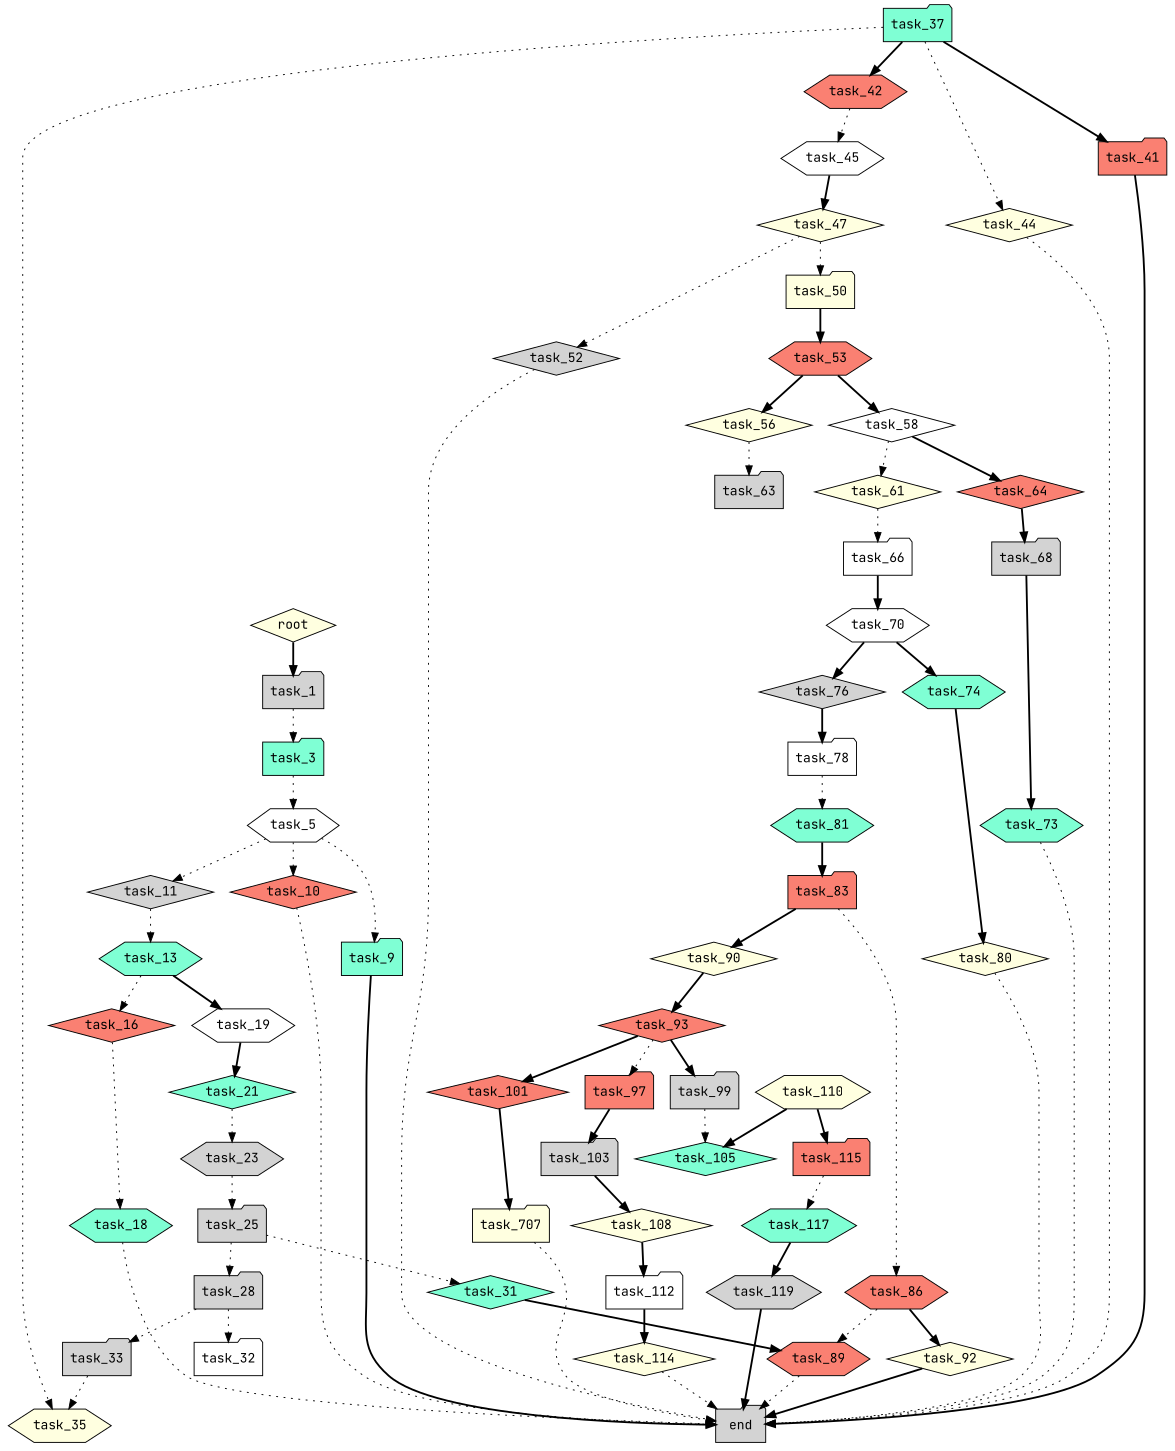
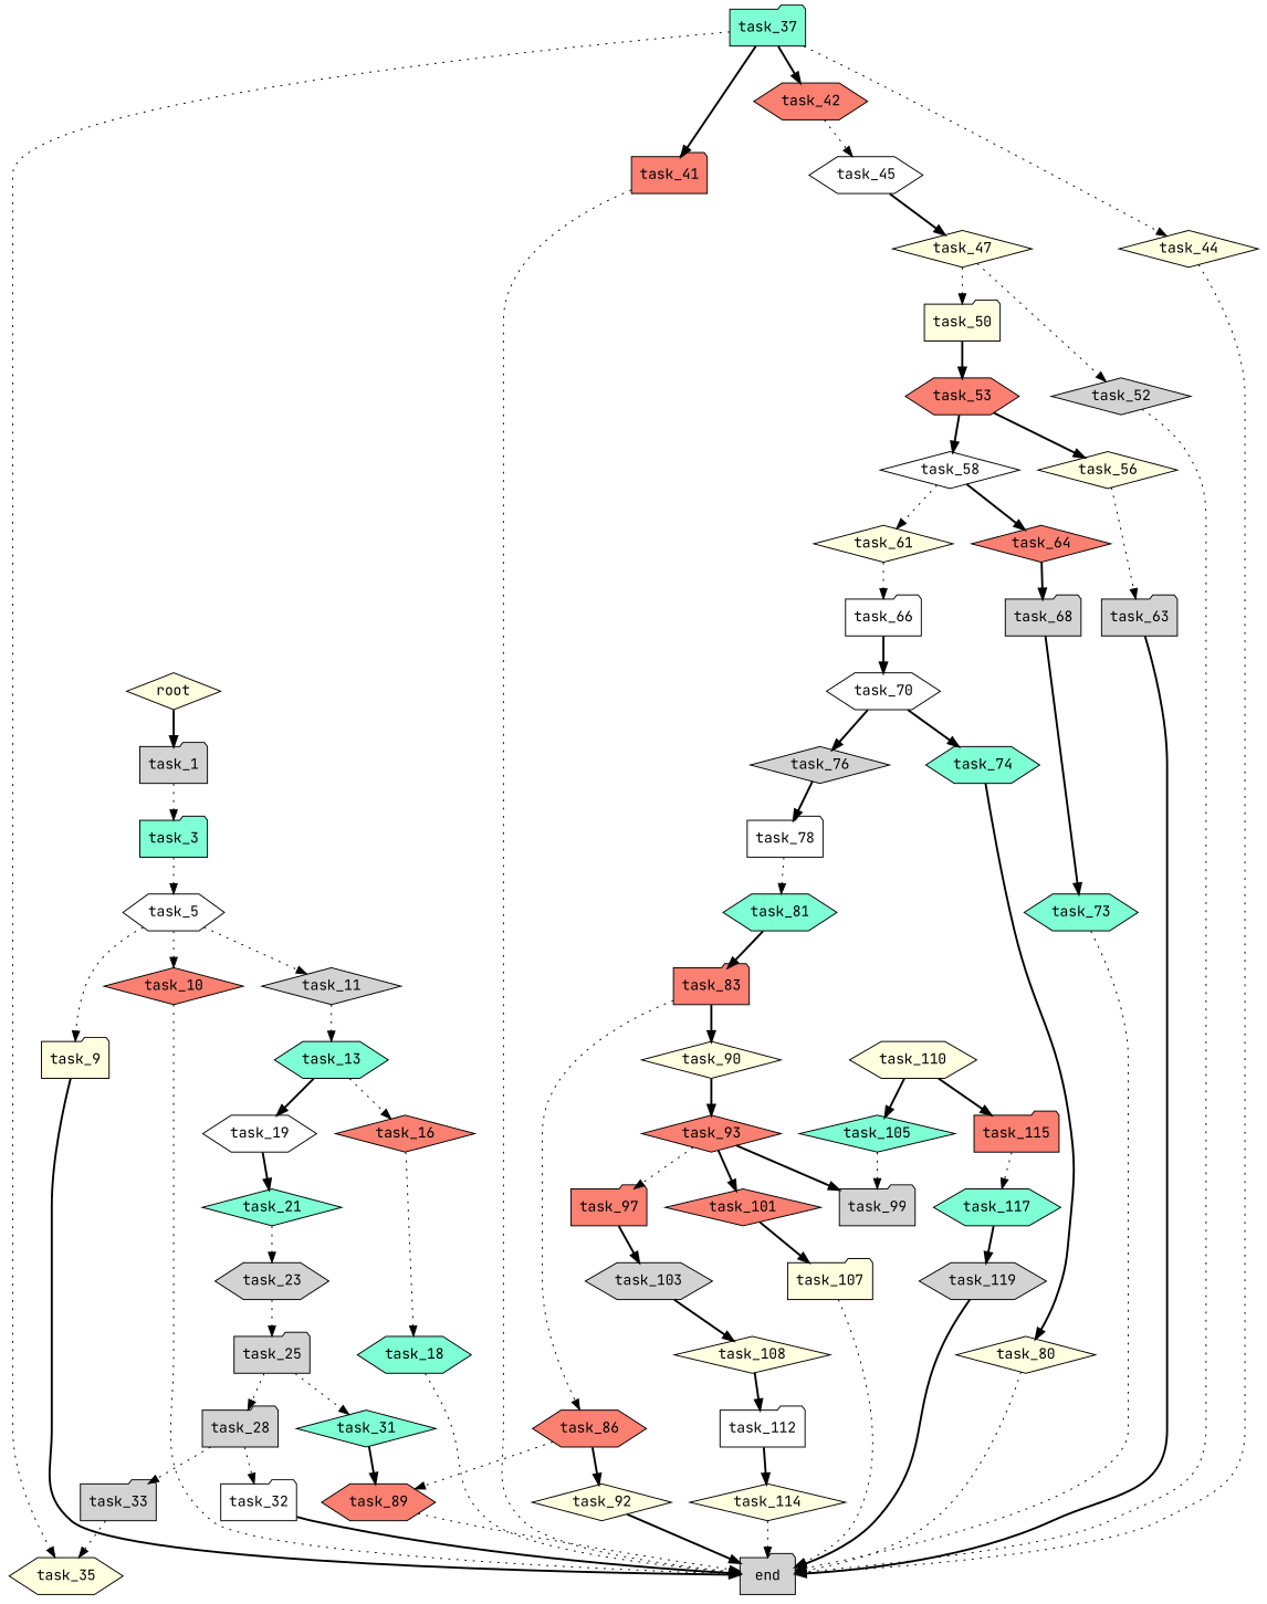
  digraph {
    fontname="JetBrains Mono"
    node [fillcolor=lightyellow fontname="JetBrains Mono" shape=diamond style=filled]
    edge [fontname="JetBrains Mono" style=bold]
    root
    task_1 [fillcolor=lightgrey shape=folder]
    task_3 [fillcolor=aquamarine shape=folder]
    task_5 [fillcolor=white shape=hexagon]
-   task_9 [fillcolor=aquamarine shape=folder]
+   task_9 [shape=folder]
    task_10 [fillcolor=salmon]
    task_11 [fillcolor=lightgrey]
    end [fillcolor=lightgrey shape=folder]
    task_13 [fillcolor=aquamarine shape=hexagon]
    task_16 [fillcolor=salmon]
    task_19 [fillcolor=white shape=hexagon]
    task_18 [fillcolor=aquamarine shape=hexagon]
    task_21 [fillcolor=aquamarine]
    task_23 [fillcolor=lightgrey shape=hexagon]
    task_25 [fillcolor=lightgrey shape=folder]
    task_28 [fillcolor=lightgrey shape=folder]
    task_31 [fillcolor=aquamarine]
    task_32 [fillcolor=white shape=folder]
    task_33 [fillcolor=lightgrey shape=folder]
    task_89 [fillcolor=salmon shape=hexagon]
    task_35 [shape=hexagon]
    task_37 [fillcolor=aquamarine shape=folder]
    task_41 [fillcolor=salmon shape=folder]
    task_42 [fillcolor=salmon shape=hexagon]
    task_44
    task_45 [fillcolor=white shape=hexagon]
    task_47
    task_50 [shape=folder]
    task_52 [fillcolor=lightgrey]
    task_53 [fillcolor=salmon shape=hexagon]
    task_56
    task_58 [fillcolor=white]
    task_63 [fillcolor=lightgrey shape=folder]
    task_61
    task_64 [fillcolor=salmon]
    task_66 [fillcolor=white shape=folder]
    task_68 [fillcolor=lightgrey shape=folder]
    task_70 [fillcolor=white shape=hexagon]
    task_73 [fillcolor=aquamarine shape=hexagon]
    task_74 [fillcolor=aquamarine shape=hexagon]
    task_76 [fillcolor=lightgrey]
    task_80
    task_78 [fillcolor=white shape=folder]
    task_81 [fillcolor=aquamarine shape=hexagon]
    task_83 [fillcolor=salmon shape=folder]
    task_86 [fillcolor=salmon shape=hexagon]
    task_90
    task_92
    task_93 [fillcolor=salmon]
    task_97 [fillcolor=salmon shape=folder]
    task_99 [fillcolor=lightgrey shape=folder]
    task_101 [fillcolor=salmon]
-   task_103 [fillcolor=lightgrey shape=folder]
+   task_103 [fillcolor=lightgrey shape=hexagon]
    task_105 [fillcolor=aquamarine]
-   task_107 [shape=folder label=task_707]
+   task_107 [shape=folder]
    task_108
    task_112 [fillcolor=white shape=folder]
    task_110 [shape=hexagon]
    task_115 [fillcolor=salmon shape=folder]
    task_114
    task_117 [fillcolor=aquamarine shape=hexagon]
    task_119 [fillcolor=lightgrey shape=hexagon]
    root -> task_1
    task_1 -> task_3 [style=dotted]
    task_3 -> task_5 [style=dotted]
    task_5 -> task_9 [style=dotted]
    task_5 -> task_10 [style=dotted]
    task_5 -> task_11 [style=dotted]
    task_9 -> end
    task_10 -> end [style=dotted]
    task_11 -> task_13 [style=dotted]
    task_13 -> task_16 [style=dotted]
    task_13 -> task_19
    task_16 -> task_18 [style=dotted]
    task_19 -> task_21
    task_18 -> end [style=dotted]
    task_21 -> task_23 [style=dotted]
    task_23 -> task_25 [style=dotted]
    task_25 -> task_28 [style=dotted]
    task_25 -> task_31 [style=dotted]
    task_28 -> task_32 [style=dotted]
    task_28 -> task_33 [style=dotted]
    task_31 -> task_89
+   task_32 -> end
    task_33 -> task_35 [style=dotted]
    task_89 -> end [style=dotted]
    task_37 -> task_35 [style=dotted]
    task_37 -> task_41
    task_37 -> task_42
    task_37 -> task_44 [style=dotted]
-   task_41 -> end
+   task_41 -> end [style=dotted]
    task_42 -> task_45 [style=dotted]
    task_44 -> end [style=dotted]
    task_45 -> task_47
    task_47 -> task_50 [style=dotted]
    task_47 -> task_52 [style=dotted]
    task_50 -> task_53
    task_52 -> end [style=dotted]
    task_53 -> task_56
    task_53 -> task_58
    task_56 -> task_63 [style=dotted]
    task_58 -> task_61 [style=dotted]
    task_58 -> task_64
+   task_63 -> end
    task_61 -> task_66 [style=dotted]
    task_64 -> task_68
    task_66 -> task_70
    task_68 -> task_73
    task_70 -> task_74
    task_70 -> task_76
    task_73 -> end [style=dotted]
    task_74 -> task_80
    task_76 -> task_78
    task_80 -> end [style=dotted]
    task_78 -> task_81 [style=dotted]
    task_81 -> task_83
    task_83 -> task_86 [style=dotted]
    task_83 -> task_90
    task_86 -> task_89 [style=dotted]
    task_86 -> task_92
    task_90 -> task_93
    task_92 -> end
    task_93 -> task_97 [style=dotted]
    task_93 -> task_99
    task_93 -> task_101
    task_97 -> task_103
-   task_99 -> task_105 [style=dotted]
+   task_105 -> task_99 [style=dotted]
    task_101 -> task_107
    task_103 -> task_108
    task_107 -> end [style=dotted]
    task_108 -> task_112
    task_112 -> task_114
    task_110 -> task_105
    task_110 -> task_115
    task_115 -> task_117 [style=dotted]
    task_114 -> end [style=dotted]
    task_117 -> task_119
    task_119 -> end
  }
